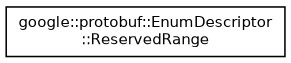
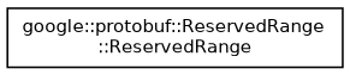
  digraph {
    rankdir=LR
-   n1 [color=black fillcolor=white fontname=Helvetica fontsize=10 height=0.2 label="google::protobuf::EnumDescriptor\l::ReservedRange" shape=record style=filled width=0.4]
+   n1 [color=black fillcolor=white fontname=Helvetica fontsize=10 height=0.2 label="google::protobuf::ReservedRange\l::ReservedRange" shape=record style=filled width=0.4]
  }
